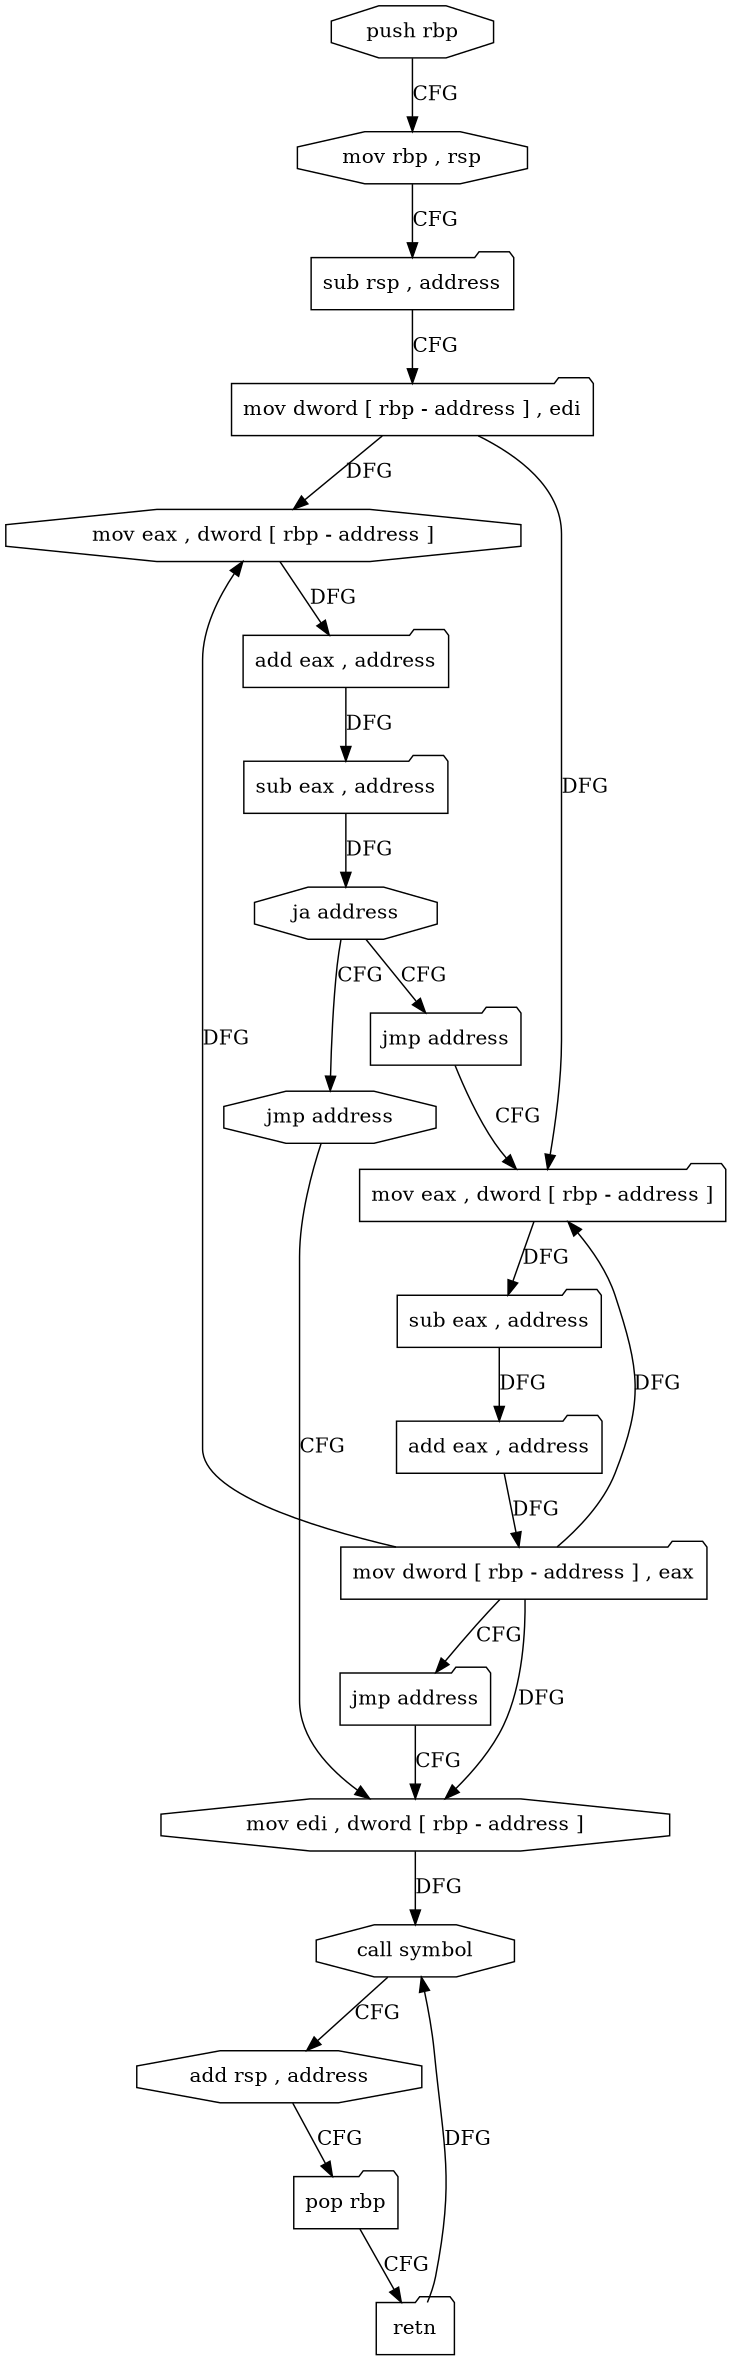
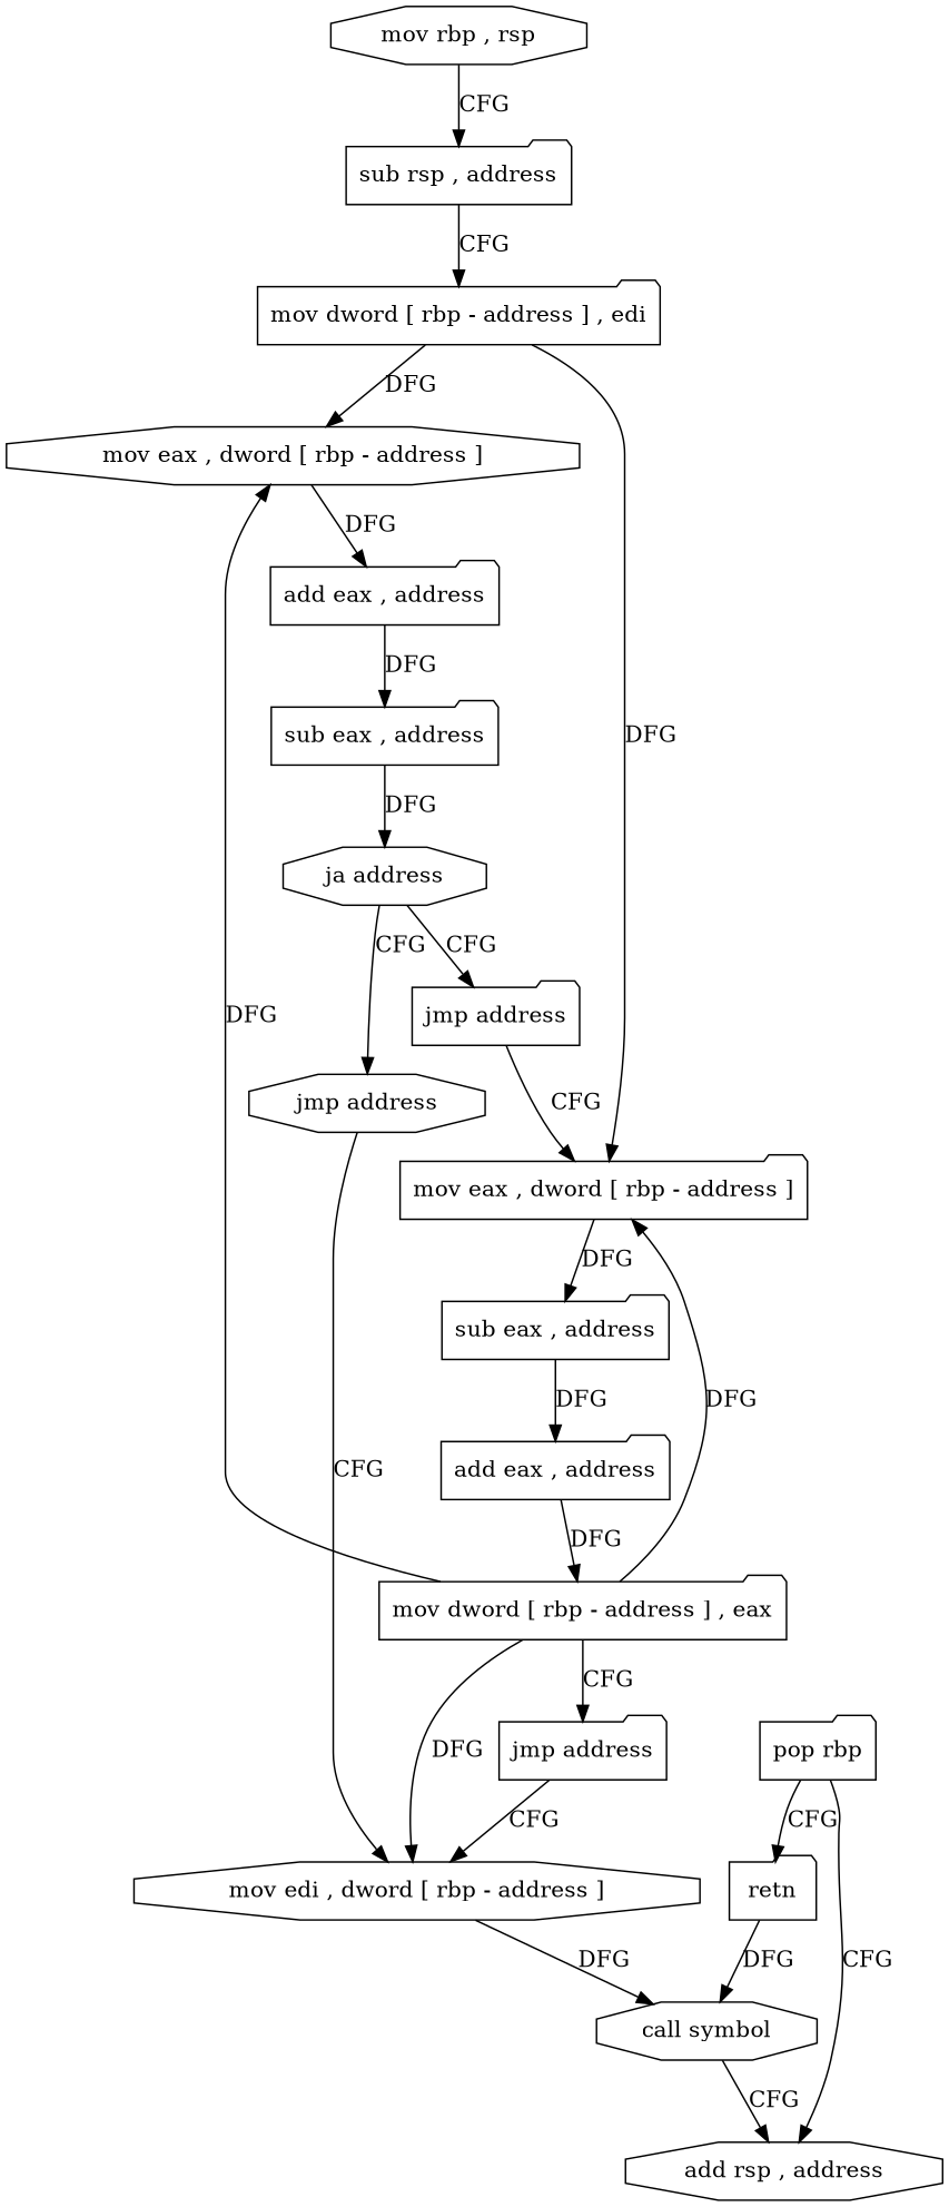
  digraph {
    node [shape=folder]
-   n1 [label="push rbp" shape=octagon]
    n2 [label="mov rbp , rsp" shape=octagon]
    n3 [label="sub rsp , address"]
    n4 [label="mov dword [ rbp - address ] , edi"]
    n5 [label="mov eax , dword [ rbp - address ]" shape=octagon]
    n6 [label="mov eax , dword [ rbp - address ]"]
    n7 [label="add eax , address"]
    n8 [label="mov edi , dword [ rbp - address ]" shape=octagon]
    n9 [label="call symbol" shape=octagon]
    n10 [label="sub eax , address"]
    n11 [label="sub eax , address"]
    n12 [label="ja address" shape=octagon]
    n13 [label="jmp address" shape=octagon]
    n14 [label="jmp address"]
    n15 [label="add rsp , address" shape=octagon]
    n16 [label="add eax , address"]
    n17 [label="pop rbp"]
    n18 [label=retn]
    n19 [label="mov dword [ rbp - address ] , eax"]
    n20 [label="jmp address"]
-   n1 -> n2 [label=CFG]
    n2 -> n3 [label=CFG]
    n3 -> n4 [label=CFG]
    n4 -> n5 [label=DFG]
    n4 -> n6 [label=DFG]
    n5 -> n7 [label=DFG]
    n6 -> n10 [label=DFG]
    n7 -> n11 [label=DFG]
    n8 -> n9 [label=DFG]
    n9 -> n15 [label=CFG]
    n10 -> n16 [label=DFG]
    n11 -> n12 [label=DFG]
    n12 -> n13 [label=CFG]
    n12 -> n14 [label=CFG]
    n13 -> n8 [label=CFG]
    n14 -> n6 [label=CFG]
-   n15 -> n17 [label=CFG]
+   n17 -> n15 [label=CFG]
    n16 -> n19 [label=DFG]
    n17 -> n18 [label=CFG]
    n18 -> n9 [label=DFG]
    n19 -> n5 [label=DFG]
    n19 -> n6 [label=DFG]
    n19 -> n8 [label=DFG]
    n19 -> n20 [label=CFG]
    n20 -> n8 [label=CFG]
  }
